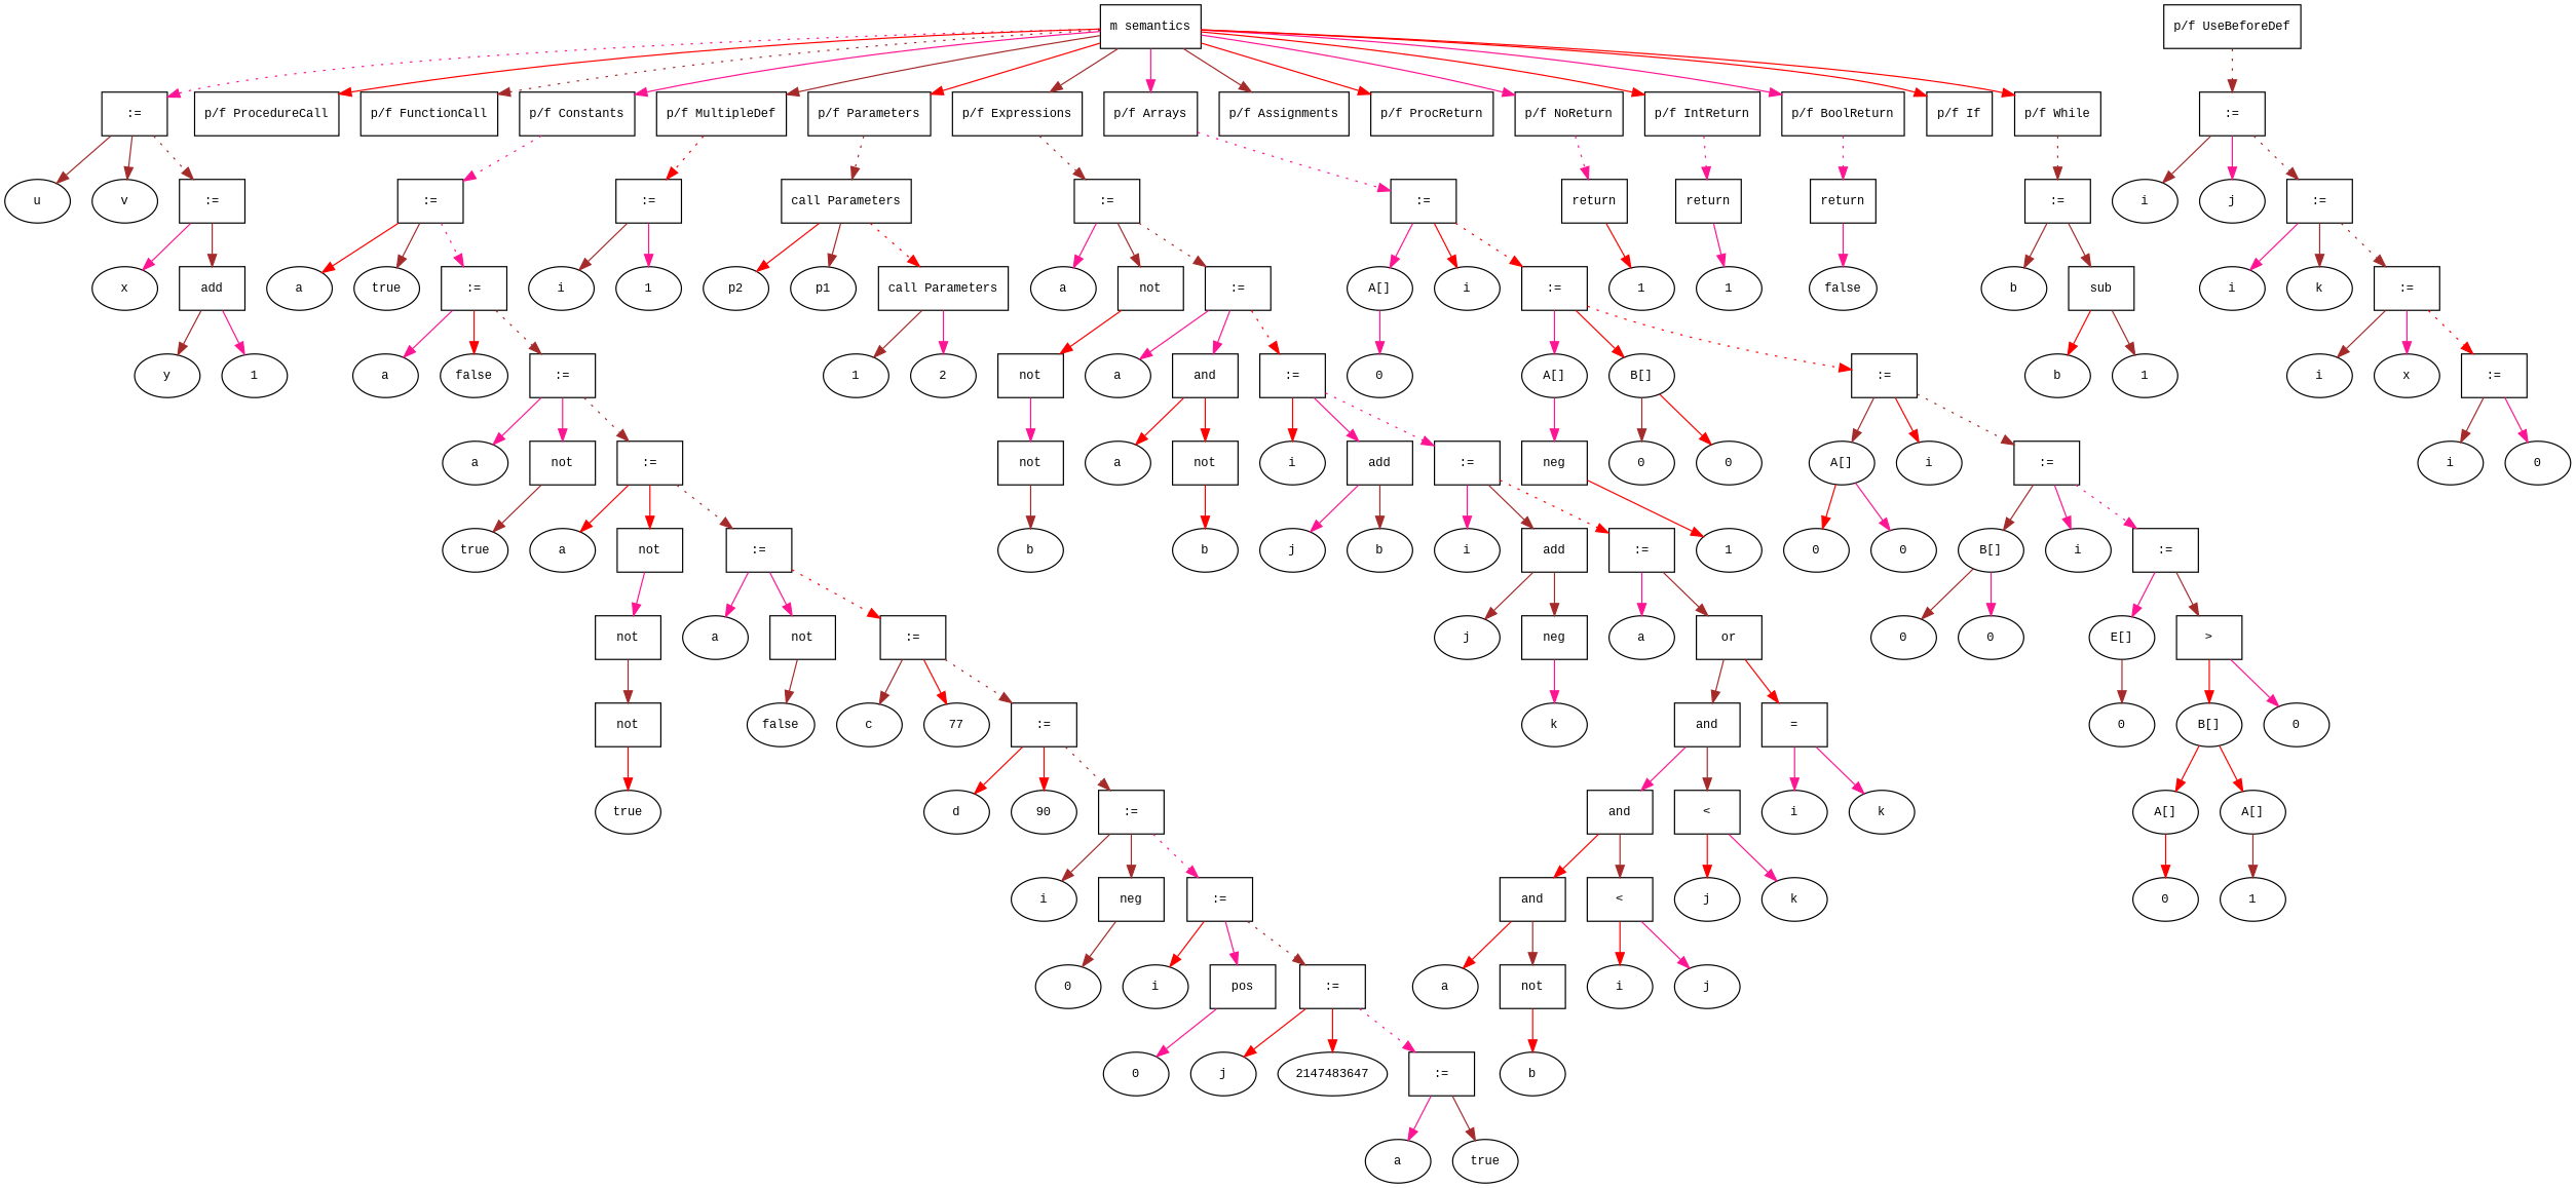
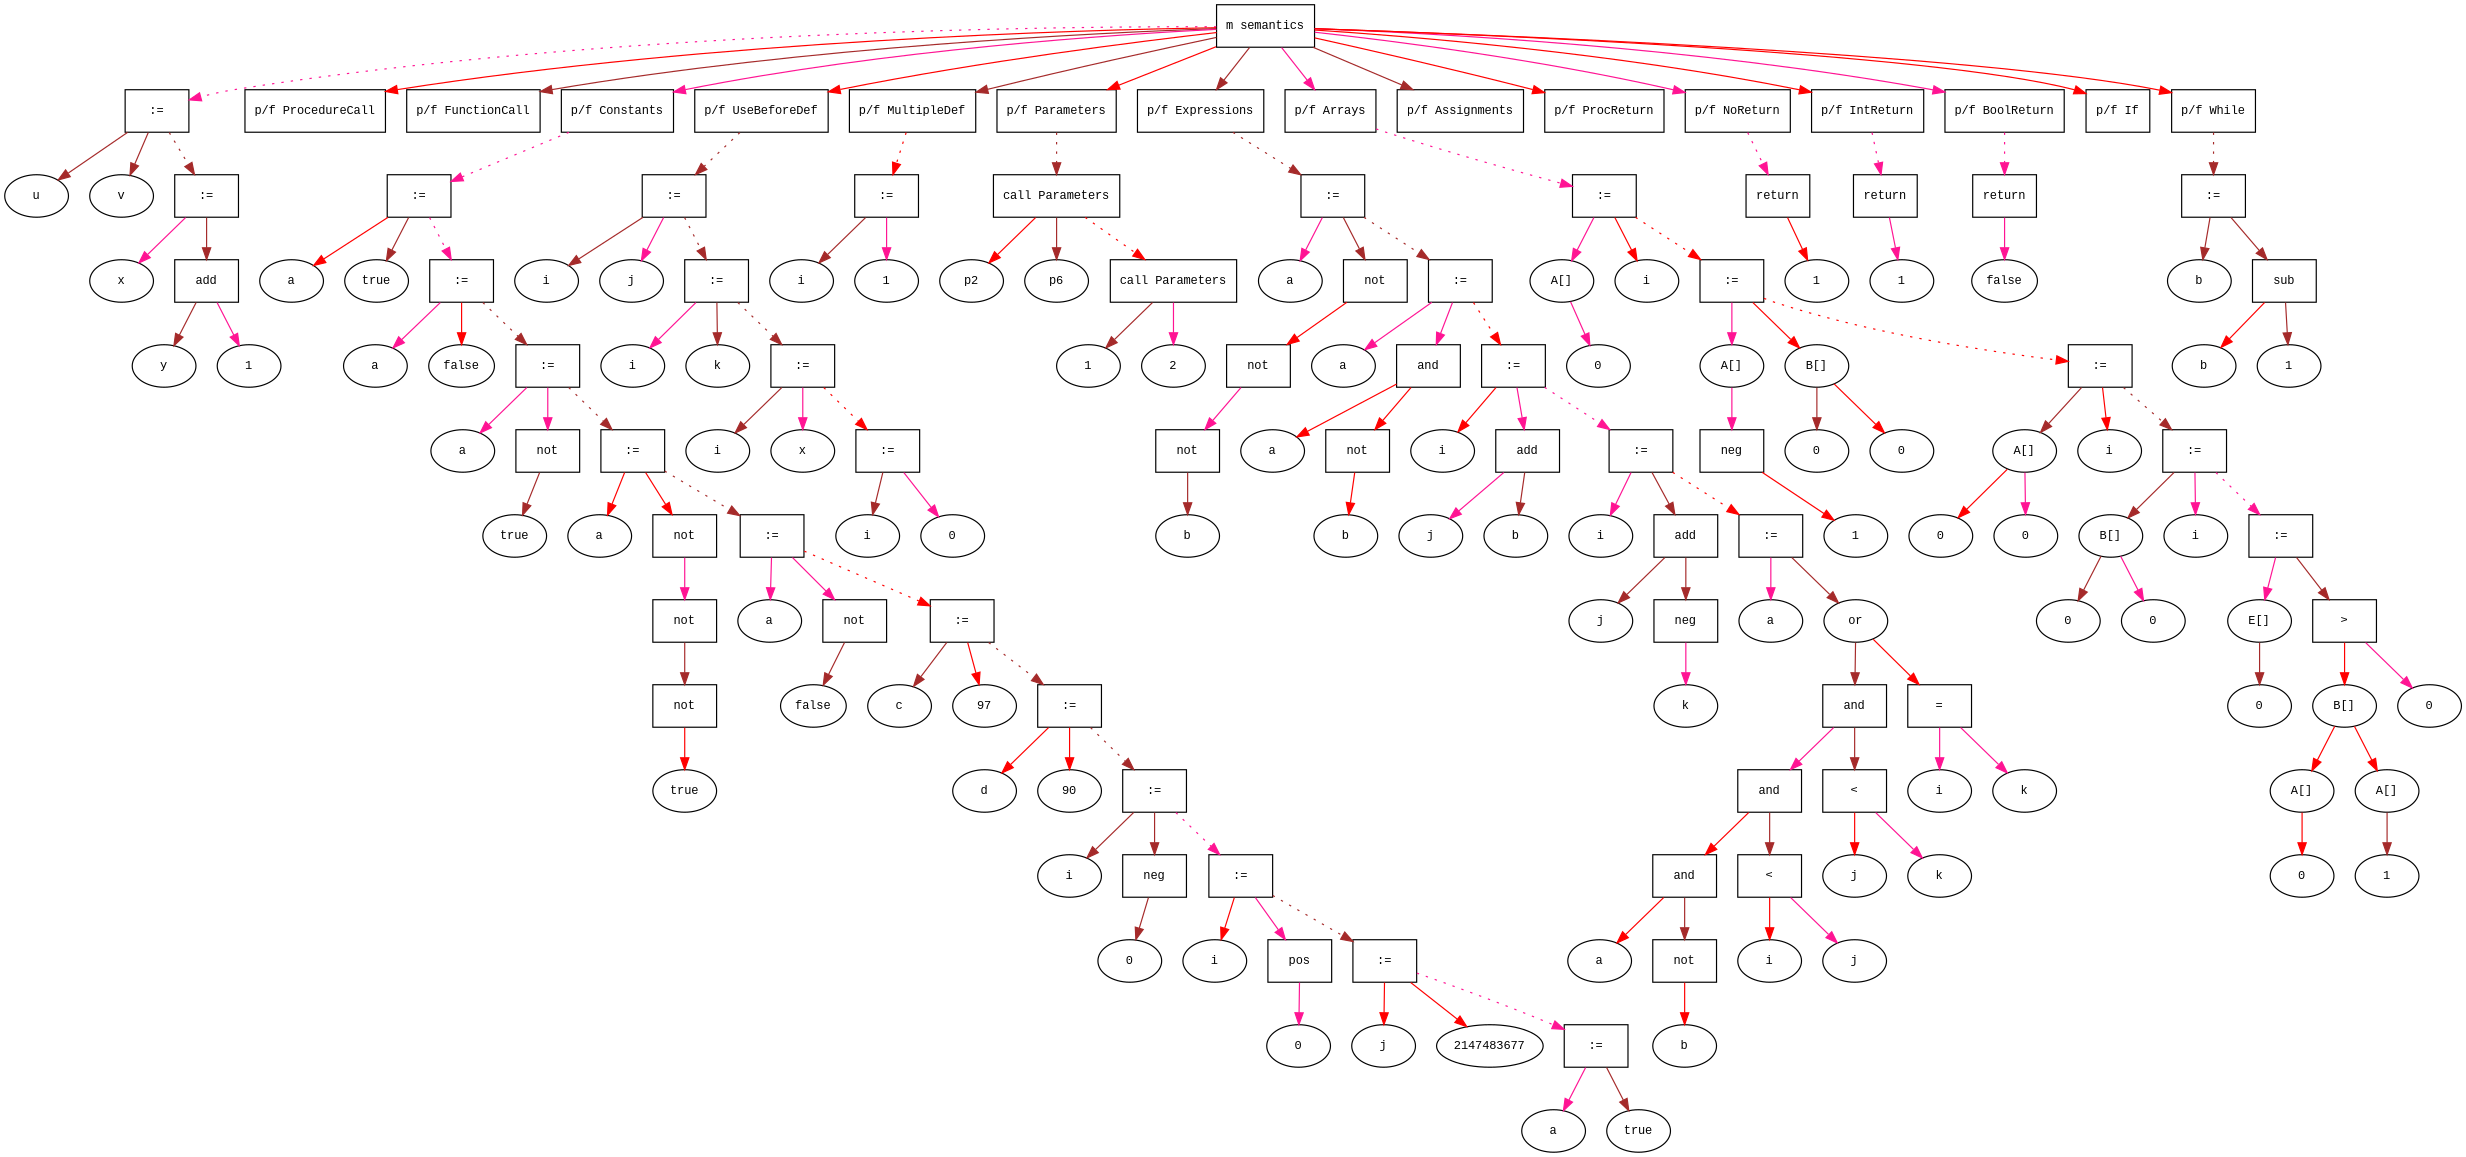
  digraph {
    fontname="Times New Roman"
    fontsize=10
    node [fontname="Courier New" fontsize=10 shape=ellipse]
    edge [color=brown fontname="Times New Roman" fontsize=10]
    n1 [label="m semantics" shape=box]
    n2 [label=":=" shape=box]
    n3 [label="p/f ProcedureCall" shape=box]
    n4 [label="p/f FunctionCall" shape=box]
    n5 [label="p/f Constants" shape=box]
    n6 [label="p/f UseBeforeDef" shape=box]
    n7 [label="p/f MultipleDef" shape=box]
    n8 [label="p/f Parameters" shape=box]
    n9 [label="p/f Expressions" shape=box]
    n10 [label="p/f Arrays" shape=box]
    n11 [label="p/f Assignments" shape=box]
    n12 [label="p/f ProcReturn" shape=box]
    n13 [label="p/f NoReturn" shape=box]
    n14 [label="p/f IntReturn" shape=box]
    n15 [label="p/f BoolReturn" shape=box]
    n16 [label="p/f If" shape=box]
    n17 [label="p/f While" shape=box]
    n18 [label=u]
    n19 [label=v]
    n20 [label=":=" shape=box]
    n21 [label=":=" shape=box]
    n22 [label=":=" shape=box]
    n23 [label=":=" shape=box]
    n24 [label="call Parameters" shape=box]
    n25 [label=":=" shape=box]
    n26 [label=":=" shape=box]
    n27 [label=return shape=box]
    n28 [label=return shape=box]
    n29 [label=return shape=box]
    n30 [label=":=" shape=box]
    n31 [label=x]
    n32 [label=add shape=box]
    n33 [label=y]
    n34 [label=1]
    n35 [label=a]
    n36 [label=true]
    n37 [label=":=" shape=box]
    n38 [label=a]
    n39 [label=false]
    n40 [label=":=" shape=box]
    n41 [label=a]
    n42 [label=not shape=box]
    n43 [label=":=" shape=box]
    n44 [label=true]
    n45 [label=a]
    n46 [label=not shape=box]
    n47 [label=":=" shape=box]
    n48 [label=not shape=box]
    n49 [label=a]
    n50 [label=not shape=box]
    n51 [label=":=" shape=box]
    n52 [label=not shape=box]
    n53 [label=true]
    n54 [label=false]
    n55 [label=c]
-   n56 [label=77]
+   n56 [label=97]
    n57 [label=":=" shape=box]
    n58 [label=d]
    n59 [label=90]
    n60 [label=":=" shape=box]
    n61 [label=i]
    n62 [label=neg shape=box]
    n63 [label=":=" shape=box]
    n64 [label=0]
    n65 [label=i]
    n66 [label=pos shape=box]
    n67 [label=":=" shape=box]
    n68 [label=0]
    n69 [label=j]
-   n70 [label=2147483647]
+   n70 [label=2147483677]
    n71 [label=":=" shape=box]
    n72 [label=a]
    n73 [label=true]
    n74 [label=i]
    n75 [label=j]
    n76 [label=":=" shape=box]
    n77 [label=i]
    n78 [label=k]
    n79 [label=":=" shape=box]
    n80 [label=i]
    n81 [label=x]
    n82 [label=":=" shape=box]
    n83 [label=i]
    n84 [label=0]
    n85 [label=i]
    n86 [label=1]
    n87 [label=p2]
-   n88 [label=p1]
+   n88 [label=p6]
    n89 [label="call Parameters" shape=box]
    n90 [label=1]
    n91 [label=2]
    n92 [label=a]
    n93 [label=not shape=box]
    n94 [label=":=" shape=box]
    n95 [label=not shape=box]
    n96 [label=a]
    n97 [label=and shape=box]
    n98 [label=":=" shape=box]
    n99 [label=not shape=box]
    n100 [label=b]
    n101 [label=a]
    n102 [label=not shape=box]
    n103 [label=i]
    n104 [label=add shape=box]
    n105 [label=":=" shape=box]
    n106 [label=b]
    n107 [label=j]
    n108 [label=b]
    n109 [label=i]
    n110 [label=add shape=box]
    n111 [label=":=" shape=box]
    n112 [label=j]
    n113 [label=neg shape=box]
    n114 [label=a]
-   n115 [label=or shape=box]
+   n115 [label=or]
    n116 [label=k]
    n117 [label=and shape=box]
    n118 [label="=" shape=box]
    n119 [label=and shape=box]
    n120 [label="<" shape=box]
    n121 [label=i]
    n122 [label=k]
    n123 [label=and shape=box]
    n124 [label="<" shape=box]
    n125 [label=j]
    n126 [label=k]
    n127 [label=a]
    n128 [label=not shape=box]
    n129 [label=i]
    n130 [label=j]
    n131 [label=b]
    n132 [label="A[]"]
    n133 [label=i]
    n134 [label=":=" shape=box]
    n135 [label=0]
    n136 [label="A[]"]
    n137 [label="B[]"]
    n138 [label=":=" shape=box]
    n139 [label=neg shape=box]
    n140 [label=0]
    n141 [label=0]
    n142 [label="A[]"]
    n143 [label=i]
    n144 [label=":=" shape=box]
    n145 [label=1]
    n146 [label=0]
    n147 [label=0]
    n148 [label="B[]"]
    n149 [label=i]
    n150 [label=":=" shape=box]
    n151 [label=0]
    n152 [label=0]
    n153 [label="E[]"]
    n154 [label=">" shape=box]
    n155 [label=0]
    n156 [label="B[]"]
    n157 [label=0]
    n158 [label="A[]"]
    n159 [label="A[]"]
    n160 [label=0]
    n161 [label=1]
    n162 [label=1]
    n163 [label=1]
    n164 [label=false]
    n165 [label=b]
    n166 [label=sub shape=box]
    n167 [label=b]
    n168 [label=1]
    n1 -> n2 [color=deeppink style=dotted]
    n1 -> n3 [color=red]
-   n1 -> n4 [style=dotted]
+   n1 -> n4
    n1 -> n5 [color=deeppink]
+   n1 -> n6 [color=red]
    n1 -> n7
    n1 -> n8 [color=red]
    n1 -> n9
    n1 -> n10 [color=deeppink]
    n1 -> n11
    n1 -> n12 [color=red]
    n1 -> n13 [color=deeppink]
    n1 -> n14 [color=red]
    n1 -> n15 [color=deeppink]
    n1 -> n16 [color=red]
    n1 -> n17 [color=red]
    n2 -> n18
    n2 -> n19
    n2 -> n20 [style=dotted]
    n5 -> n21 [color=deeppink style=dotted]
    n6 -> n22 [style=dotted]
    n7 -> n23 [color=red style=dotted]
    n8 -> n24 [style=dotted]
    n9 -> n25 [style=dotted]
    n10 -> n26 [color=deeppink style=dotted]
    n13 -> n27 [color=deeppink style=dotted]
    n14 -> n28 [color=deeppink style=dotted]
    n15 -> n29 [color=deeppink style=dotted]
    n17 -> n30 [style=dotted]
    n20 -> n31 [color=deeppink]
    n20 -> n32
    n21 -> n35 [color=red]
    n21 -> n36
    n21 -> n37 [color=deeppink style=dotted]
    n22 -> n74
    n22 -> n75 [color=deeppink]
    n22 -> n76 [style=dotted]
    n23 -> n85
    n23 -> n86 [color=deeppink]
    n24 -> n87 [color=red]
    n24 -> n88
    n24 -> n89 [color=red style=dotted]
    n25 -> n92 [color=deeppink]
    n25 -> n93
    n25 -> n94 [style=dotted]
    n26 -> n132 [color=deeppink]
    n26 -> n133 [color=red]
    n26 -> n134 [color=red style=dotted]
    n27 -> n162 [color=red]
    n28 -> n163 [color=deeppink]
    n29 -> n164 [color=deeppink]
    n30 -> n165
    n30 -> n166
    n32 -> n33
    n32 -> n34 [color=deeppink]
    n37 -> n38 [color=deeppink]
    n37 -> n39 [color=red]
    n37 -> n40 [style=dotted]
    n40 -> n41 [color=deeppink]
    n40 -> n42 [color=deeppink]
    n40 -> n43 [style=dotted]
    n42 -> n44
    n43 -> n45 [color=red]
    n43 -> n46 [color=red]
    n43 -> n47 [style=dotted]
    n46 -> n48 [color=deeppink]
    n47 -> n49 [color=deeppink]
    n47 -> n50 [color=deeppink]
    n47 -> n51 [color=red style=dotted]
    n48 -> n52
    n50 -> n54
    n51 -> n55
    n51 -> n56 [color=red]
    n51 -> n57 [style=dotted]
    n52 -> n53 [color=red]
    n57 -> n58 [color=red]
    n57 -> n59 [color=red]
    n57 -> n60 [style=dotted]
    n60 -> n61
    n60 -> n62
    n60 -> n63 [color=deeppink style=dotted]
    n62 -> n64
    n63 -> n65 [color=red]
    n63 -> n66 [color=deeppink]
    n63 -> n67 [style=dotted]
    n66 -> n68 [color=deeppink]
    n67 -> n69 [color=red]
    n67 -> n70 [color=red]
    n67 -> n71 [color=deeppink style=dotted]
    n71 -> n72 [color=deeppink]
    n71 -> n73
    n76 -> n77 [color=deeppink]
    n76 -> n78
    n76 -> n79 [style=dotted]
    n79 -> n80
    n79 -> n81 [color=deeppink]
    n79 -> n82 [color=red style=dotted]
    n82 -> n83
    n82 -> n84 [color=deeppink]
    n89 -> n90
    n89 -> n91 [color=deeppink]
    n93 -> n95 [color=red]
    n94 -> n96 [color=deeppink]
    n94 -> n97 [color=deeppink]
    n94 -> n98 [color=red style=dotted]
    n95 -> n99 [color=deeppink]
    n97 -> n101 [color=red]
    n97 -> n102 [color=red]
    n98 -> n103 [color=red]
    n98 -> n104 [color=deeppink]
    n98 -> n105 [color=deeppink style=dotted]
    n99 -> n100
    n102 -> n106 [color=red]
    n104 -> n107 [color=deeppink]
    n104 -> n108
    n105 -> n109 [color=deeppink]
    n105 -> n110
    n105 -> n111 [color=red style=dotted]
    n110 -> n112
    n110 -> n113
    n111 -> n114 [color=deeppink]
    n111 -> n115
    n113 -> n116 [color=deeppink]
    n115 -> n117
    n115 -> n118 [color=red]
    n117 -> n119 [color=deeppink]
    n117 -> n120
    n118 -> n121 [color=deeppink]
    n118 -> n122 [color=deeppink]
    n119 -> n123 [color=red]
    n119 -> n124
    n120 -> n125 [color=red]
    n120 -> n126 [color=deeppink]
    n123 -> n127 [color=red]
    n123 -> n128
    n124 -> n129 [color=red]
    n124 -> n130 [color=deeppink]
    n128 -> n131 [color=red]
    n132 -> n135 [color=deeppink]
    n134 -> n136 [color=deeppink]
    n134 -> n137 [color=red]
    n134 -> n138 [color=red style=dotted]
    n136 -> n139 [color=deeppink]
    n137 -> n140
    n137 -> n141 [color=red]
    n138 -> n142
    n138 -> n143 [color=red]
    n138 -> n144 [style=dotted]
    n139 -> n145 [color=red]
    n142 -> n146 [color=red]
    n142 -> n147 [color=deeppink]
    n144 -> n148
    n144 -> n149 [color=deeppink]
    n144 -> n150 [color=deeppink style=dotted]
    n148 -> n151
    n148 -> n152 [color=deeppink]
    n150 -> n153 [color=deeppink]
    n150 -> n154
    n153 -> n155
    n154 -> n156 [color=red]
    n154 -> n157 [color=deeppink]
    n156 -> n158 [color=red]
    n156 -> n159 [color=red]
    n158 -> n160 [color=red]
    n159 -> n161
    n166 -> n167 [color=red]
    n166 -> n168
  }
